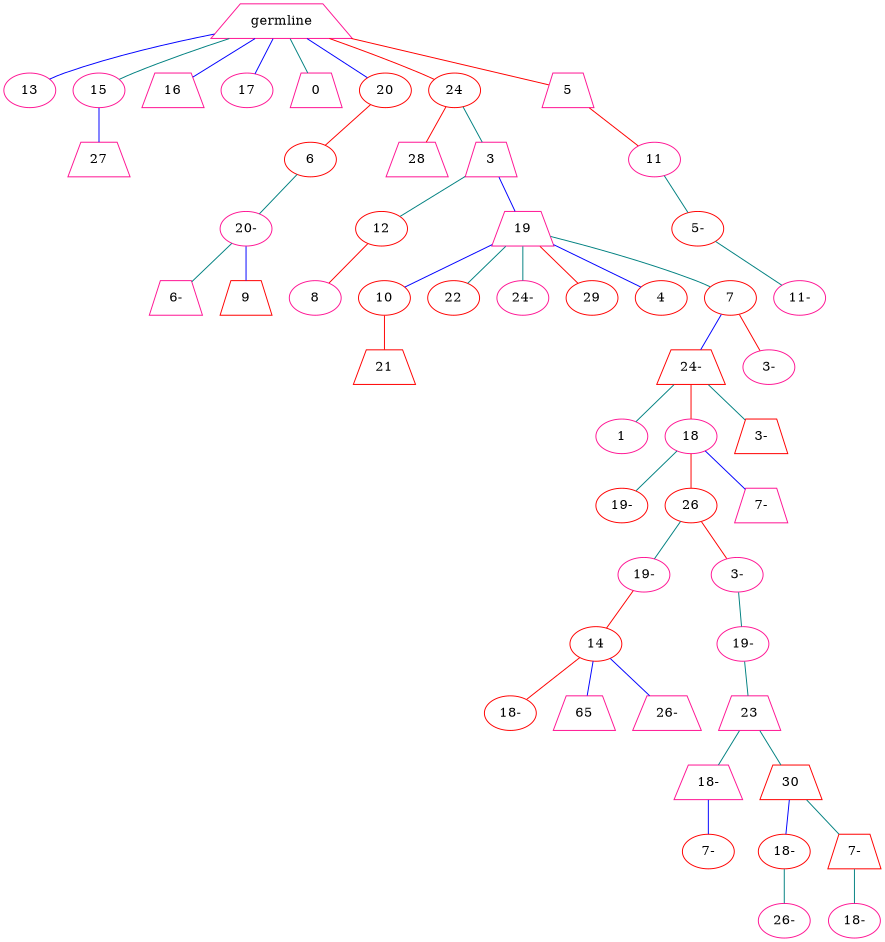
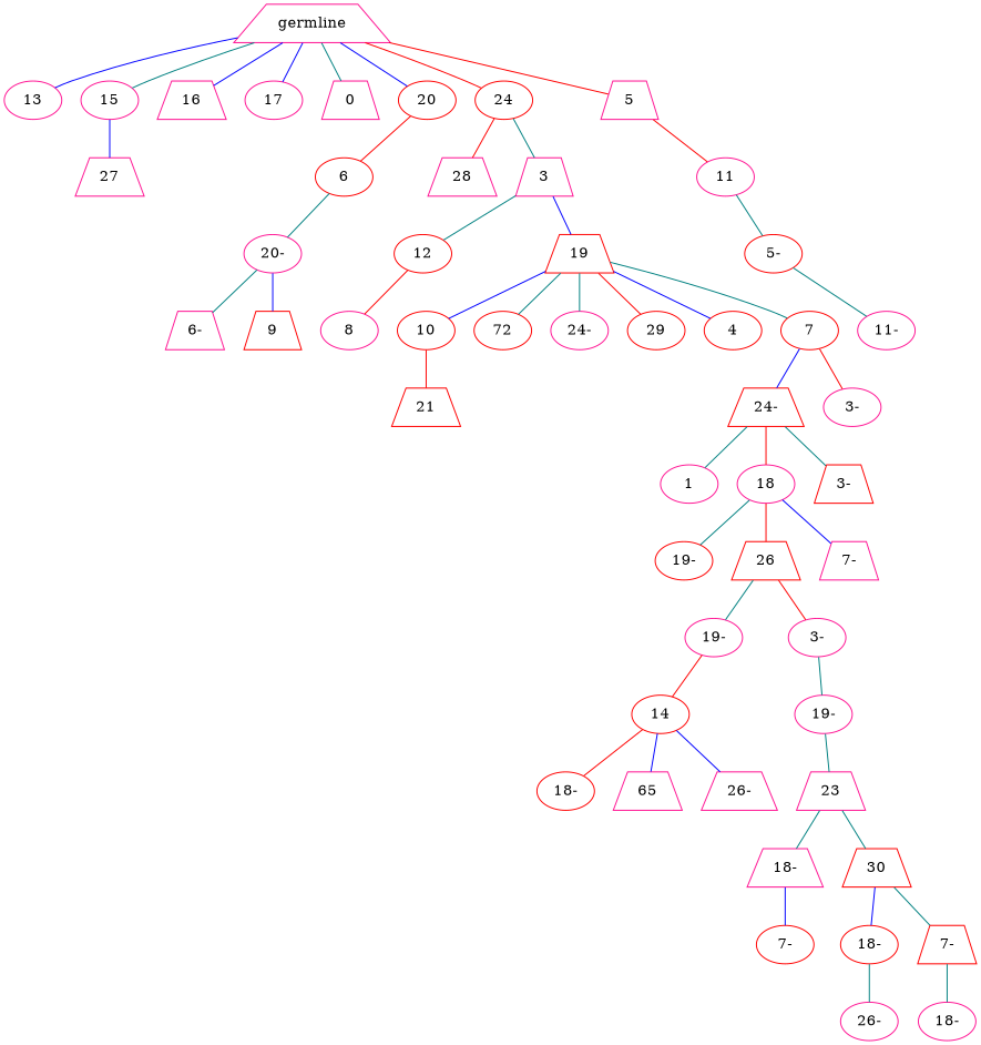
  graph {
    node [color=deeppink shape=ellipse]
    edge [color=teal]
    n1 [label=germline shape=trapezium]
    n2 [label=13]
    n3 [label=15]
    n4 [label=16 shape=trapezium]
    n5 [label=17]
    n6 [label=0 shape=trapezium]
    n7 [color=red label=20]
    n8 [color=red label=24]
    n9 [label=5 shape=trapezium]
    n10 [label=27 shape=trapezium]
    n11 [color=red label=6]
    n12 [label=28 shape=trapezium]
    n13 [label=3 shape=trapezium]
    n14 [label=11]
    n15 [label="20-"]
    n16 [label="6-" shape=trapezium]
    n17 [color=red label=9 shape=trapezium]
    n18 [color=red label=12]
-   n19 [label=19 shape=trapezium]
+   n19 [color=red label=19 shape=trapezium]
    n20 [label=8]
    n21 [color=red label=10]
-   n22 [color=red label=22]
+   n22 [color=red label=72]
    n23 [label="24-"]
    n24 [color=red label=29]
    n25 [color=red label=4]
    n26 [color=red label=7]
    n27 [color=red label=21 shape=trapezium]
    n28 [color=red label="24-" shape=trapezium]
    n29 [label="3-"]
    n30 [label=1]
    n31 [label=18]
    n32 [color=red label="3-" shape=trapezium]
    n33 [color=red label="19-"]
-   n34 [color=red label=26]
+   n34 [color=red label=26 shape=trapezium]
    n35 [label="7-" shape=trapezium]
    n36 [label="19-"]
    n37 [label="3-"]
    n38 [color=red label=14]
    n39 [label="19-"]
    n40 [color=red label="18-"]
    n41 [label=65 shape=trapezium]
    n42 [label="26-" shape=trapezium]
    n43 [label=23 shape=trapezium]
    n44 [label="18-" shape=trapezium]
    n45 [color=red label=30 shape=trapezium]
    n46 [color=red label="7-"]
    n47 [color=red label="18-"]
    n48 [color=red label="7-" shape=trapezium]
    n49 [label="26-"]
    n50 [label="18-"]
    n51 [color=red label="5-"]
    n52 [label="11-"]
    n1 -- n2 [color=blue]
    n1 -- n3
    n1 -- n4 [color=blue]
    n1 -- n5 [color=blue]
    n1 -- n6
    n1 -- n7 [color=blue]
    n1 -- n8 [color=red]
    n1 -- n9 [color=red]
    n3 -- n10 [color=blue]
    n7 -- n11 [color=red]
    n8 -- n12 [color=red]
    n8 -- n13
    n9 -- n14 [color=red]
    n11 -- n15
    n13 -- n18
    n13 -- n19 [color=blue]
    n14 -- n51
    n15 -- n16
    n15 -- n17 [color=blue]
    n18 -- n20 [color=red]
    n19 -- n21 [color=blue]
    n19 -- n22
    n19 -- n23
    n19 -- n24 [color=red]
    n19 -- n25 [color=blue]
    n19 -- n26
    n21 -- n27 [color=red]
    n26 -- n28 [color=blue]
    n26 -- n29 [color=red]
    n28 -- n30
    n28 -- n31 [color=red]
    n28 -- n32
    n31 -- n33
    n31 -- n34 [color=red]
    n31 -- n35 [color=blue]
    n34 -- n36
    n34 -- n37 [color=red]
    n36 -- n38 [color=red]
    n37 -- n39
    n38 -- n40 [color=red]
    n38 -- n41 [color=blue]
    n38 -- n42 [color=blue]
    n39 -- n43
    n43 -- n44
    n43 -- n45
    n44 -- n46 [color=blue]
    n45 -- n47 [color=blue]
    n45 -- n48
    n47 -- n49
    n48 -- n50
    n51 -- n52
  }
